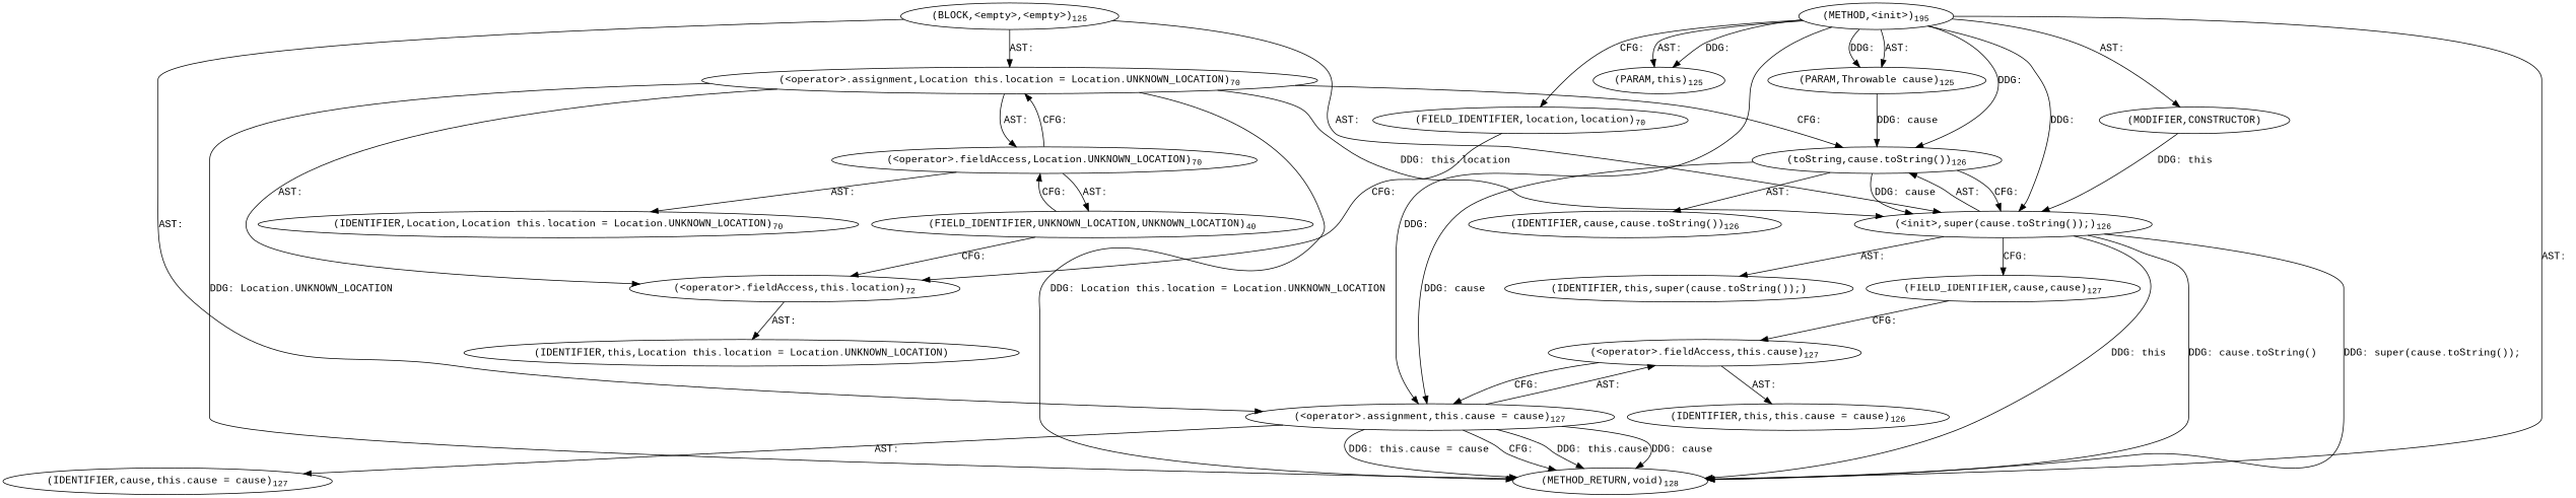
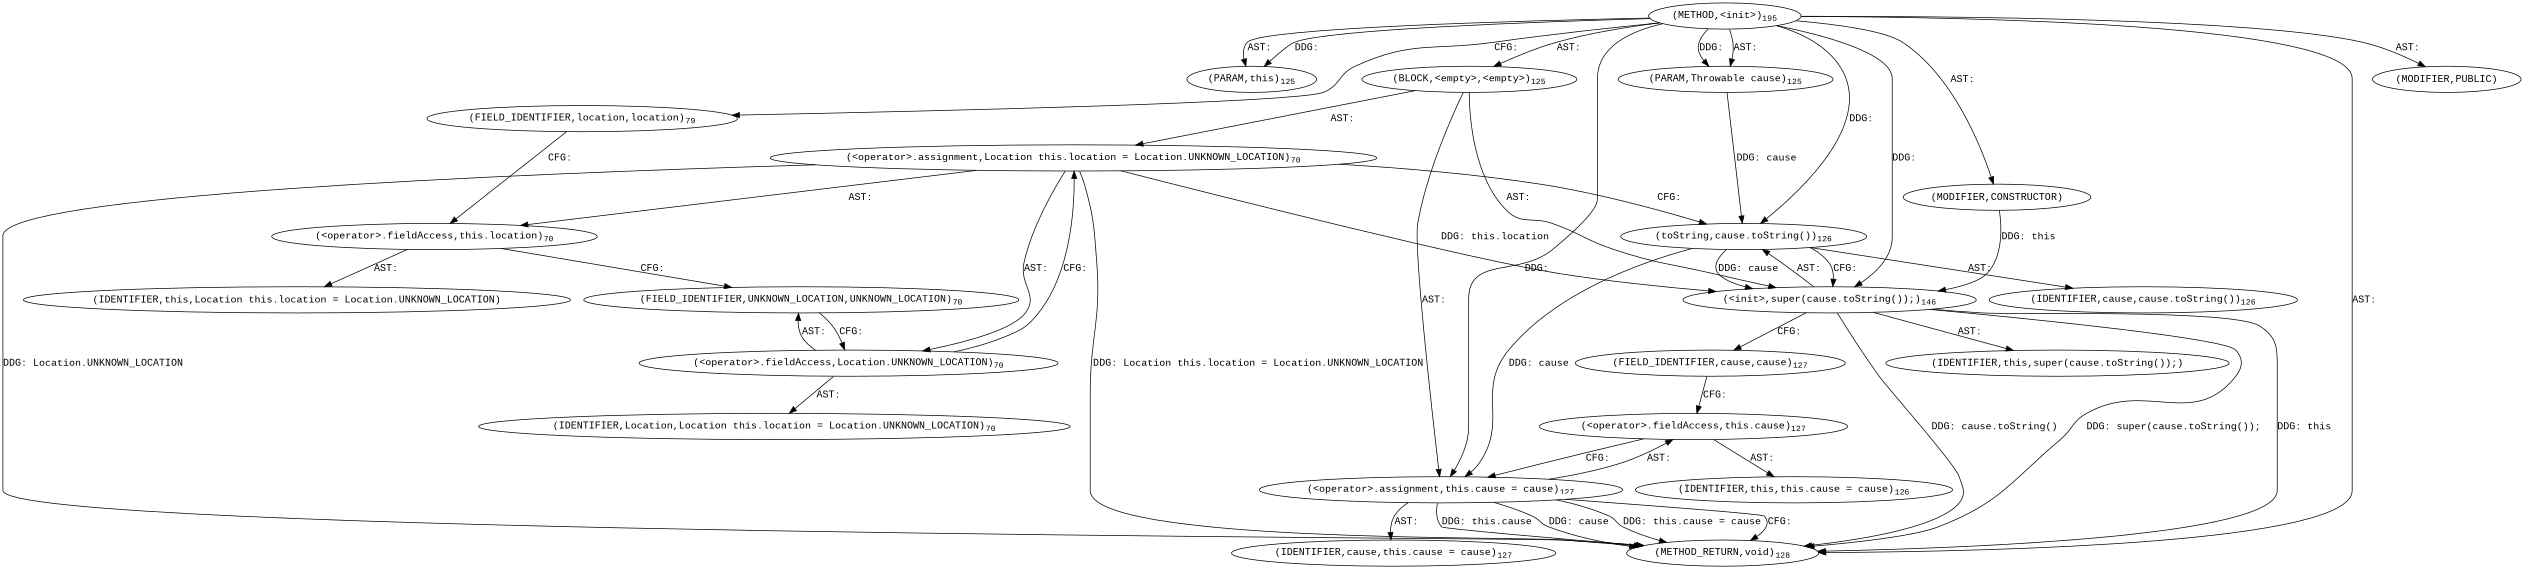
  digraph {
    fontname="Liberation Mono"
    node [fontname="Liberation Mono"]
    edge [fontname="Liberation Mono"]
    n1 [label=<(METHOD,&lt;init&gt;)<SUB>195</SUB>>]
    n2 [label=<(PARAM,this)<SUB>125</SUB>>]
    n3 [label=<(PARAM,Throwable cause)<SUB>125</SUB>>]
    n4 [label=<(BLOCK,&lt;empty&gt;,&lt;empty&gt;)<SUB>125</SUB>>]
-   n5 [label=<(FIELD_IDENTIFIER,location,location)<SUB>70</SUB>>]
-   n6 [label=<(&lt;init&gt;,super(cause.toString());)<SUB>126</SUB>>]
+   n5 [label=<(FIELD_IDENTIFIER,location,location)<SUB>79</SUB>>]
+   n6 [label=<(&lt;init&gt;,super(cause.toString());)<SUB>146</SUB>>]
    n7 [label=<(toString,cause.toString())<SUB>126</SUB>>]
    n8 [label=<(&lt;operator&gt;.assignment,this.cause = cause)<SUB>127</SUB>>]
    n9 [label=<(MODIFIER,CONSTRUCTOR)>]
+   n10 [label=<(MODIFIER,PUBLIC)>]
    n11 [label=<(METHOD_RETURN,void)<SUB>128</SUB>>]
    n12 [label=<(&lt;operator&gt;.assignment,Location this.location = Location.UNKNOWN_LOCATION)<SUB>70</SUB>>]
-   n13 [label=<(&lt;operator&gt;.fieldAccess,this.location)<SUB>72</SUB>>]
+   n13 [label=<(&lt;operator&gt;.fieldAccess,this.location)<SUB>70</SUB>>]
    n14 [label=<(IDENTIFIER,this,super(cause.toString());)>]
    n15 [label=<(FIELD_IDENTIFIER,cause,cause)<SUB>127</SUB>>]
    n16 [label=<(IDENTIFIER,cause,cause.toString())<SUB>126</SUB>>]
    n17 [label=<(&lt;operator&gt;.fieldAccess,this.cause)<SUB>127</SUB>>]
    n18 [label=<(IDENTIFIER,cause,this.cause = cause)<SUB>127</SUB>>]
    n19 [label=<(&lt;operator&gt;.fieldAccess,Location.UNKNOWN_LOCATION)<SUB>70</SUB>>]
    n20 [label=<(IDENTIFIER,this,Location this.location = Location.UNKNOWN_LOCATION)>]
-   n21 [label=<(FIELD_IDENTIFIER,UNKNOWN_LOCATION,UNKNOWN_LOCATION)<SUB>40</SUB>>]
+   n21 [label=<(FIELD_IDENTIFIER,UNKNOWN_LOCATION,UNKNOWN_LOCATION)<SUB>70</SUB>>]
    n22 [label=<(IDENTIFIER,Location,Location this.location = Location.UNKNOWN_LOCATION)<SUB>70</SUB>>]
    n23 [label=<(IDENTIFIER,this,this.cause = cause)<SUB>126</SUB>>]
    n1 -> n2 [label="AST: "]
    n1 -> n2 [label="DDG: "]
    n1 -> n3 [label="AST: "]
    n1 -> n3 [label="DDG: "]
+   n1 -> n4 [label="AST: "]
    n1 -> n5 [label="CFG: "]
    n1 -> n6 [label="DDG: "]
    n1 -> n7 [label="DDG: "]
    n1 -> n8 [label="DDG: "]
    n1 -> n9 [label="AST: "]
+   n1 -> n10 [label="AST: "]
    n1 -> n11 [label="AST: "]
    n3 -> n7 [label="DDG: cause"]
    n4 -> n6 [label="AST: "]
    n4 -> n8 [label="AST: "]
    n4 -> n12 [label="AST: "]
    n5 -> n13 [label="CFG: "]
    n6 -> n7 [label="AST: "]
    n6 -> n11 [label="DDG: this"]
    n6 -> n11 [label="DDG: cause.toString()"]
    n6 -> n11 [label="DDG: super(cause.toString());"]
    n6 -> n14 [label="AST: "]
    n6 -> n15 [label="CFG: "]
    n7 -> n6 [label="CFG: "]
    n7 -> n6 [label="DDG: cause"]
    n7 -> n8 [label="DDG: cause"]
    n7 -> n16 [label="AST: "]
    n8 -> n11 [label="CFG: "]
    n8 -> n11 [label="DDG: this.cause"]
    n8 -> n11 [label="DDG: cause"]
    n8 -> n11 [label="DDG: this.cause = cause"]
    n8 -> n17 [label="AST: "]
    n8 -> n18 [label="AST: "]
    n9 -> n6 [label="DDG: this"]
    n12 -> n6 [label="DDG: this.location"]
    n12 -> n7 [label="CFG: "]
    n12 -> n11 [label="DDG: Location.UNKNOWN_LOCATION"]
    n12 -> n11 [label="DDG: Location this.location = Location.UNKNOWN_LOCATION"]
    n12 -> n13 [label="AST: "]
    n12 -> n19 [label="AST: "]
    n13 -> n20 [label="AST: "]
-   n21 -> n13 [label="CFG: "]
+   n13 -> n21 [label="CFG: "]
    n15 -> n17 [label="CFG: "]
    n17 -> n8 [label="CFG: "]
    n17 -> n23 [label="AST: "]
    n19 -> n12 [label="CFG: "]
    n19 -> n21 [label="AST: "]
    n19 -> n22 [label="AST: "]
    n21 -> n19 [label="CFG: "]
  }
